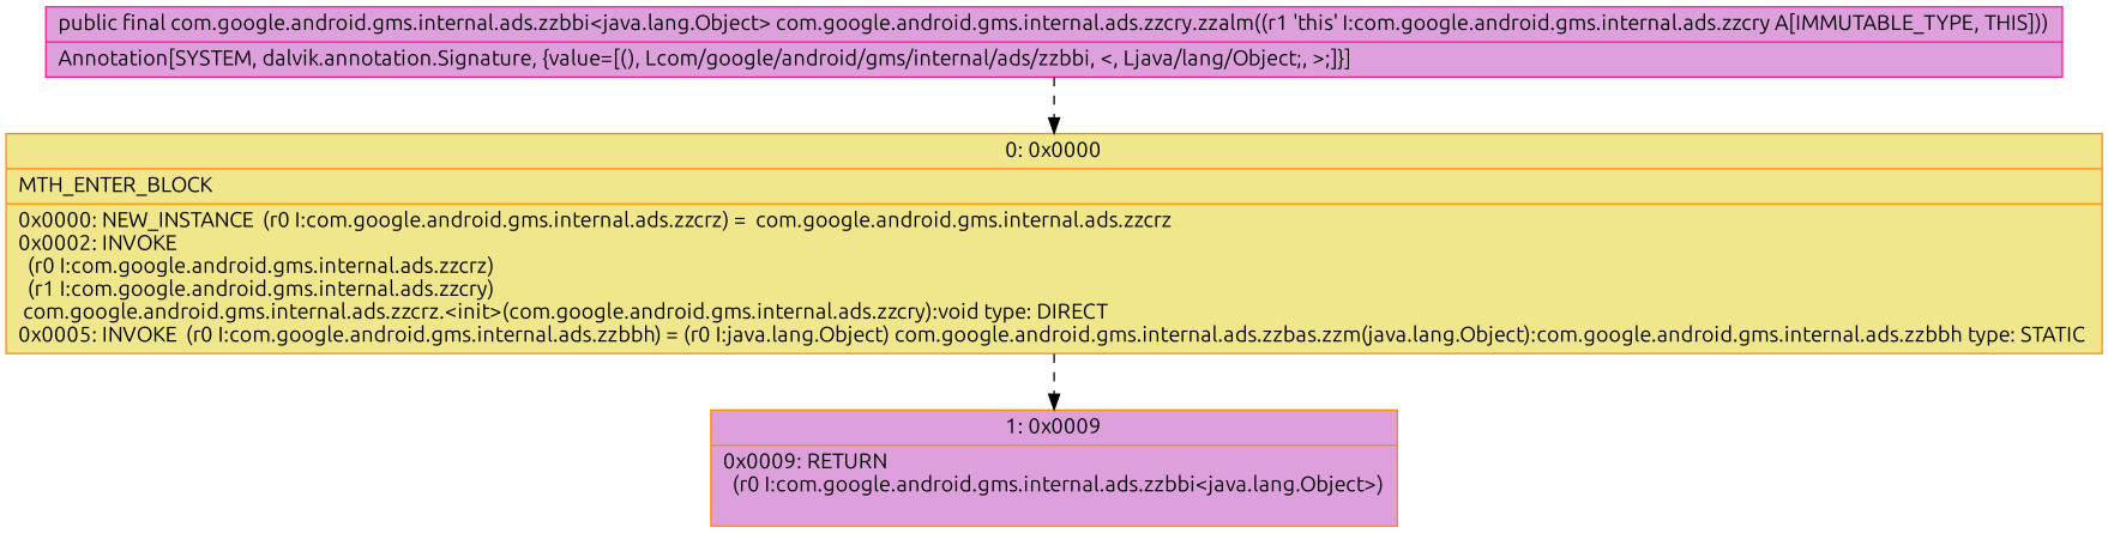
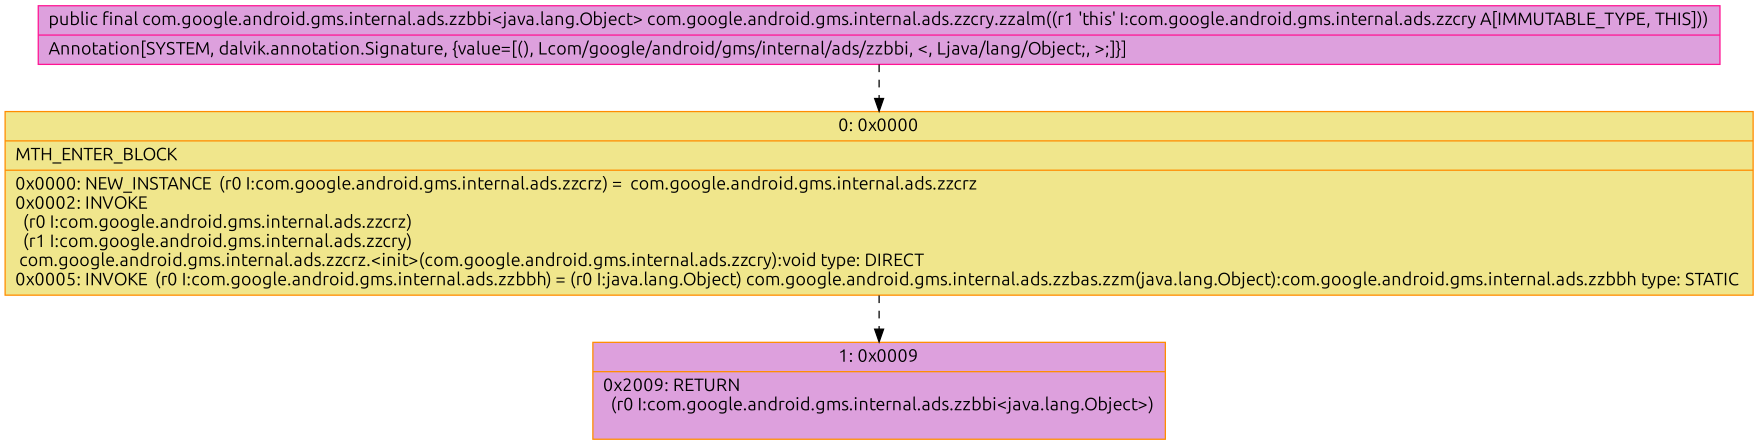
  digraph {
    fontname=Ubuntu
    node [shape=record style=filled fillcolor=plum color=darkorange fontname=Ubuntu]
    edge [style=dashed fontname=Ubuntu]
    n1 [label="{0\:\ 0x0000|MTH_ENTER_BLOCK\l|0x0000: NEW_INSTANCE  (r0 I:com.google.android.gms.internal.ads.zzcrz) =  com.google.android.gms.internal.ads.zzcrz \l0x0002: INVOKE  \l  (r0 I:com.google.android.gms.internal.ads.zzcrz)\l  (r1 I:com.google.android.gms.internal.ads.zzcry)\l com.google.android.gms.internal.ads.zzcrz.\<init\>(com.google.android.gms.internal.ads.zzcry):void type: DIRECT \l0x0005: INVOKE  (r0 I:com.google.android.gms.internal.ads.zzbbh) = (r0 I:java.lang.Object) com.google.android.gms.internal.ads.zzbas.zzm(java.lang.Object):com.google.android.gms.internal.ads.zzbbh type: STATIC \l}" fillcolor=khaki]
-   n2 [label="{1\:\ 0x0009|0x0009: RETURN  \l  (r0 I:com.google.android.gms.internal.ads.zzbbi\<java.lang.Object\>)\l \l}"]
+   n2 [label="{1\:\ 0x0009|0x2009: RETURN  \l  (r0 I:com.google.android.gms.internal.ads.zzbbi\<java.lang.Object\>)\l \l}"]
    n3 [label="{public final com.google.android.gms.internal.ads.zzbbi\<java.lang.Object\> com.google.android.gms.internal.ads.zzcry.zzalm((r1 'this' I:com.google.android.gms.internal.ads.zzcry A[IMMUTABLE_TYPE, THIS]))  | Annotation[SYSTEM, dalvik.annotation.Signature, \{value=[(), Lcom\/google\/android\/gms\/internal\/ads\/zzbbi, \<, Ljava\/lang\/Object;, \>;]\}]\l}" color=deeppink]
    n1 -> n2
    n3 -> n1
  }
